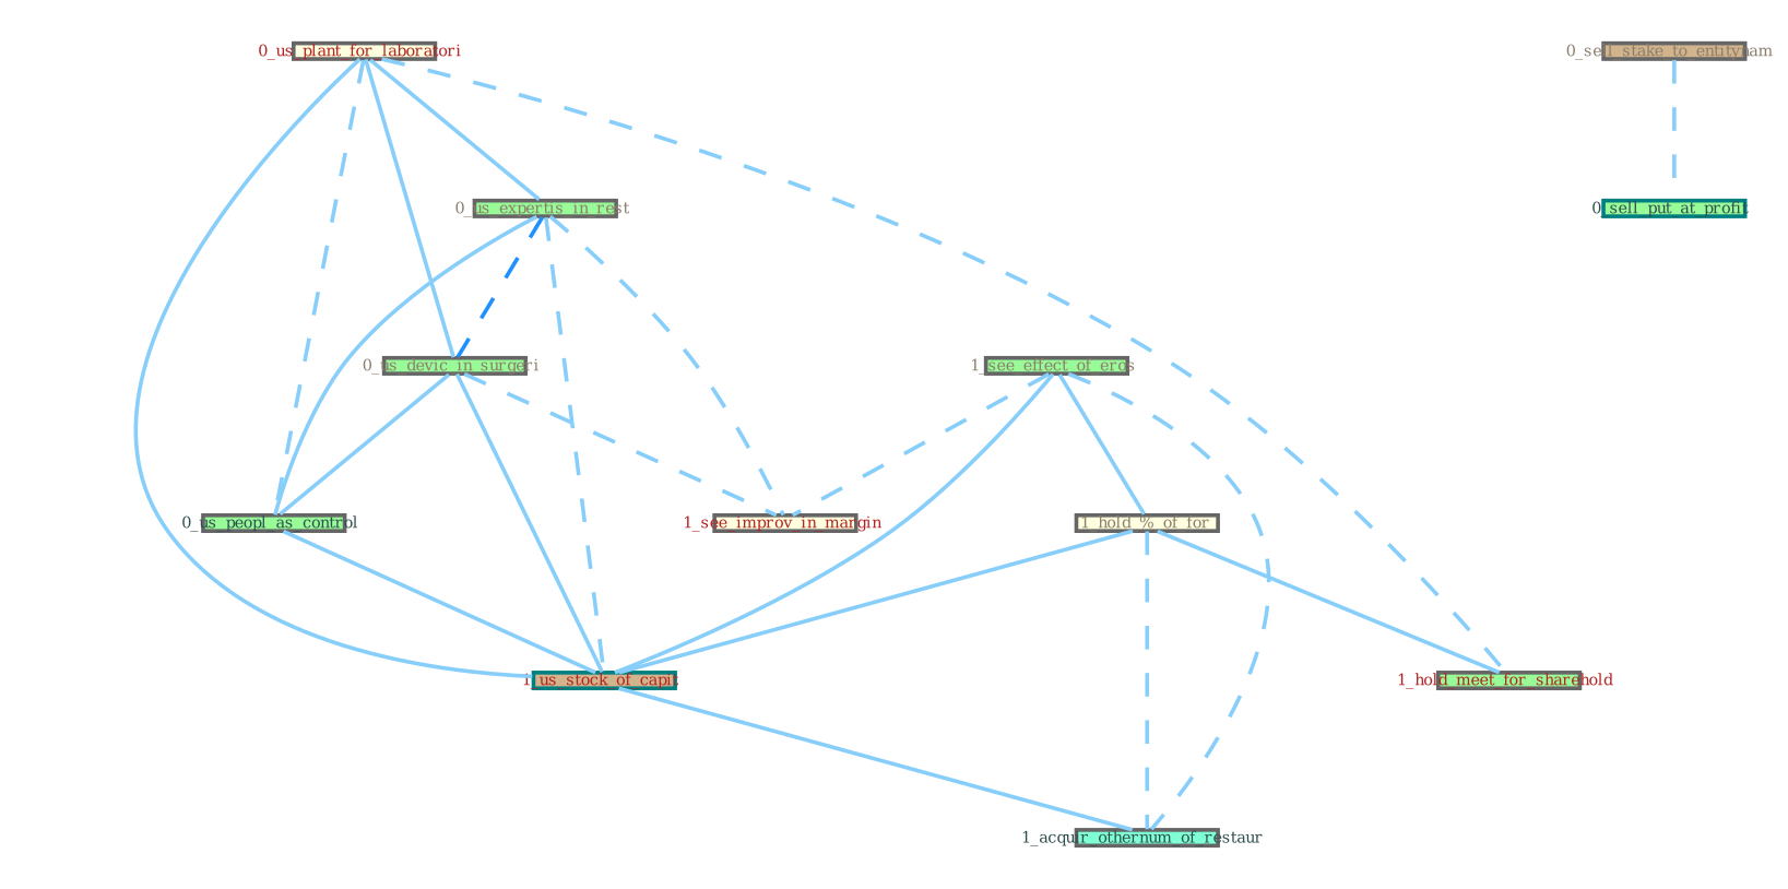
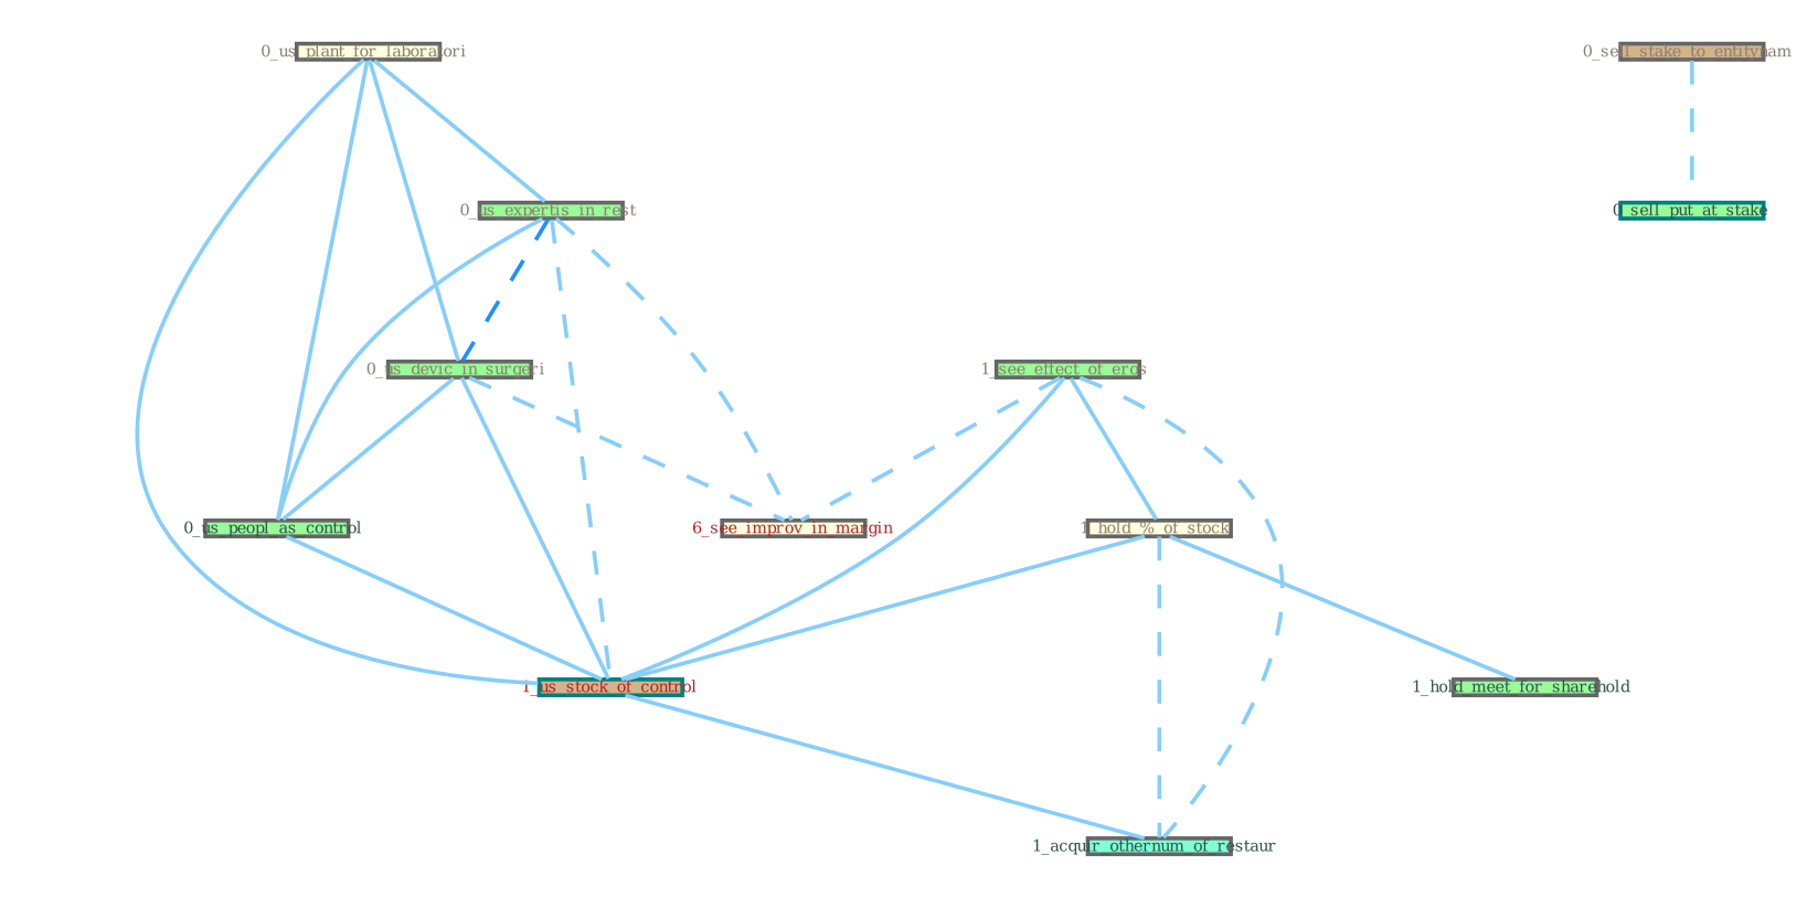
  graph {
    node [color=gray40 fillcolor=palegreen fixedsize=true fontcolor="#8b7d6b" fontsize=4 shape=polygon style=filled]
    edge [color="#87cefa" style=solid w=1]
    "1_see_effect_of_eros " [height=.06 width=.5]
-   "1_hold_%_of_stock " [fillcolor=lightyellow height=.06 width=.5 label="1_hold_%_of_for"]
-   "0_us_plant_for_laboratori " [fillcolor=lightyellow fontcolor="#b22222" height=.06 width=.5]
+   "1_hold_%_of_stock " [fillcolor=lightyellow height=.06 width=.5]
+   "0_us_plant_for_laboratori " [fillcolor=lightyellow height=.06 width=.5]
    "0_sell_stake_to_entitynam " [fillcolor=tan height=.06 width=.5]
    "0_us_expertis_in_rest " [height=.06 width=.5]
    "0_us_devic_in_surgeri " [height=.06 width=.5]
-   "1_us_stock_of_capit " [color=teal fillcolor=tan fontcolor="#b22222" height=.06 width=.5]
-   "1_see_improv_in_margin " [fillcolor=lightyellow fontcolor="#b22222" height=.06 width=.5]
-   "1_hold_meet_for_sharehold " [fontcolor="#b22222" height=.06 width=.5]
+   "1_us_stock_of_capit " [color=teal fillcolor=tan fontcolor="#b22222" height=.06 width=.5 label="1_us_stock_of_control"]
+   "1_see_improv_in_margin " [fillcolor=lightyellow fontcolor="#b22222" height=.06 width=.5 label="6_see_improv_in_margin"]
+   "1_hold_meet_for_sharehold " [fontcolor="#2f4f4f" height=.06 width=.5]
    "1_acquir_othernum_of_restaur " [fillcolor=aquamarine fontcolor="#2f4f4f" height=.06 width=.5]
    "0_us_peopl_as_control " [fontcolor="#2f4f4f" height=.06 width=.5]
-   "0_sell_put_at_profit " [color=teal fontcolor="#2f4f4f" height=.06 width=.5]
+   "0_sell_put_at_profit " [color=teal fontcolor="#2f4f4f" height=.06 width=.5 label="0_sell_put_at_stake"]
    subgraph sub_1 {
      "1_see_effect_of_eros "
      "1_hold_%_of_stock "
      "0_us_plant_for_laboratori "
      "0_sell_stake_to_entitynam "
      "0_us_expertis_in_rest "
      "0_us_devic_in_surgeri "
    }
    subgraph sub_2 {
      "1_us_stock_of_capit "
      "1_see_improv_in_margin "
      "1_hold_meet_for_sharehold "
    }
    "1_see_effect_of_eros " -- "1_hold_%_of_stock "
    "1_see_effect_of_eros " -- "1_us_stock_of_capit "
    "1_see_effect_of_eros " -- "1_see_improv_in_margin " [style=dashed]
    "1_see_effect_of_eros " -- "1_acquir_othernum_of_restaur " [style=dashed]
    "1_hold_%_of_stock " -- "1_us_stock_of_capit "
    "1_hold_%_of_stock " -- "1_hold_meet_for_sharehold "
    "1_hold_%_of_stock " -- "1_acquir_othernum_of_restaur " [style=dashed]
    "0_us_plant_for_laboratori " -- "0_us_expertis_in_rest "
    "0_us_plant_for_laboratori " -- "0_us_devic_in_surgeri "
    "0_us_plant_for_laboratori " -- "1_us_stock_of_capit "
-   "0_us_plant_for_laboratori " -- "1_hold_meet_for_sharehold " [style=dashed]
-   "0_us_plant_for_laboratori " -- "0_us_peopl_as_control " [style=dashed]
+   "0_us_plant_for_laboratori " -- "0_us_peopl_as_control "
    "0_sell_stake_to_entitynam " -- "0_sell_put_at_profit " [style=dashed]
    "0_us_expertis_in_rest " -- "0_us_devic_in_surgeri " [color="#1e90ff" style=dashed w=2]
    "0_us_expertis_in_rest " -- "1_us_stock_of_capit " [style=dashed]
    "0_us_expertis_in_rest " -- "1_see_improv_in_margin " [style=dashed]
    "0_us_expertis_in_rest " -- "0_us_peopl_as_control "
    "0_us_devic_in_surgeri " -- "1_us_stock_of_capit "
    "0_us_devic_in_surgeri " -- "1_see_improv_in_margin " [style=dashed]
    "0_us_devic_in_surgeri " -- "0_us_peopl_as_control "
    "1_us_stock_of_capit " -- "1_acquir_othernum_of_restaur "
    "0_us_peopl_as_control " -- "1_us_stock_of_capit "
  }
